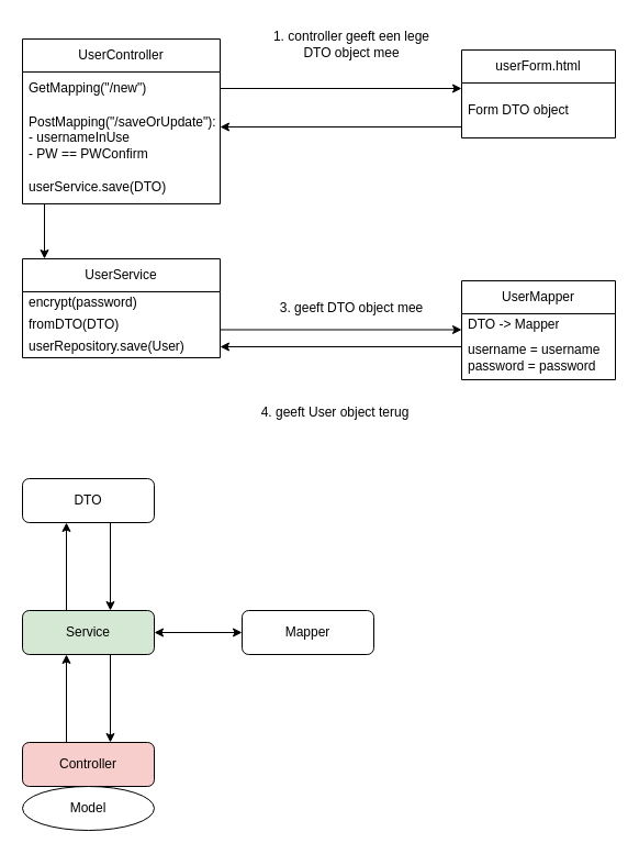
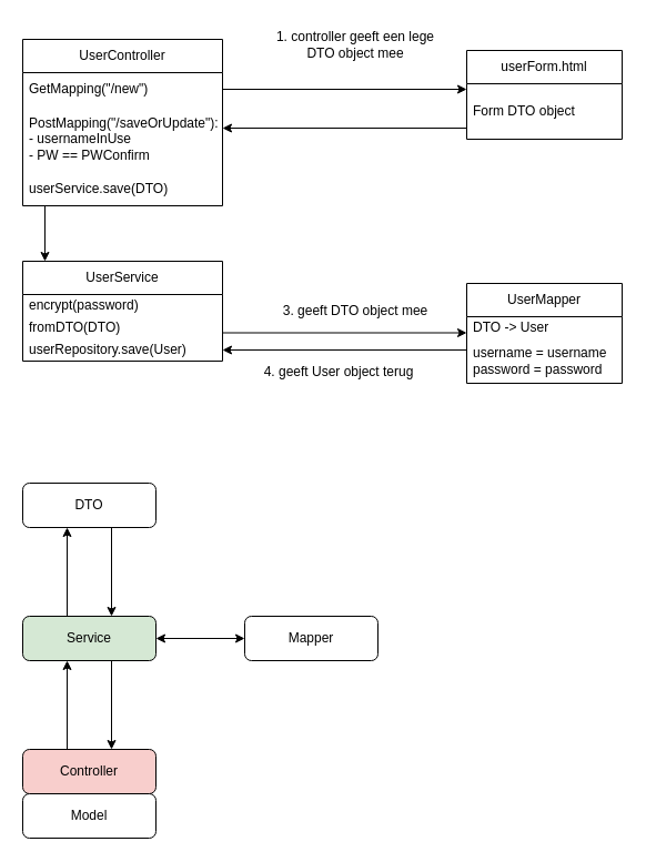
  <mxCell id="0" />
  <mxCell id="1" parent="0" />
  <mxCell id="2" value="UserController" style="swimlane;fontStyle=0;childLayout=stackLayout;horizontal=1;startSize=30;horizontalStack=0;resizeParent=1;resizeParentMax=0;resizeLast=0;collapsible=1;marginBottom=0;whiteSpace=wrap;html=1;" parent="1" vertex="1"><mxGeometry x="20" y="35" width="180" height="150" as="geometry" /></mxCell>
  <mxCell id="3" value="GetMapping(&quot;/new&quot;)" style="text;strokeColor=none;fillColor=none;align=left;verticalAlign=middle;spacingLeft=4;spacingRight=4;overflow=hidden;points=[[0,0.5],[1,0.5]];portConstraint=eastwest;rotatable=0;whiteSpace=wrap;html=1;" parent="2" vertex="1"><mxGeometry y="30" width="180" height="30" as="geometry" /></mxCell>
  <mxCell id="4" value="PostMapping(&quot;/saveOrUpdate&quot;):&lt;div&gt;- usernameInUse&lt;/div&gt;&lt;div&gt;- PW == PWConfirm&lt;/div&gt;" style="text;strokeColor=none;fillColor=none;align=left;verticalAlign=middle;spacingLeft=4;spacingRight=4;overflow=hidden;points=[[0,0.5],[1,0.5]];portConstraint=eastwest;rotatable=0;whiteSpace=wrap;html=1;" parent="2" vertex="1"><mxGeometry y="60" width="180" height="60" as="geometry" /></mxCell>
  <mxCell id="5" value="userService.save(DTO)" style="text;strokeColor=none;fillColor=none;align=left;verticalAlign=middle;spacingLeft=4;spacingRight=4;overflow=hidden;points=[[0,0.5],[1,0.5]];portConstraint=eastwest;rotatable=0;whiteSpace=wrap;html=1;" parent="2" vertex="1"><mxGeometry y="120" width="180" height="30" as="geometry" /></mxCell>
  <mxCell id="6" value="userForm.html" style="swimlane;fontStyle=0;childLayout=stackLayout;horizontal=1;startSize=30;horizontalStack=0;resizeParent=1;resizeParentMax=0;resizeLast=0;collapsible=1;marginBottom=0;whiteSpace=wrap;html=1;" parent="1" vertex="1"><mxGeometry x="420" y="45" width="140" height="80" as="geometry" /></mxCell>
  <mxCell id="7" value="Form DTO object" style="text;strokeColor=none;fillColor=none;align=left;verticalAlign=middle;spacingLeft=4;spacingRight=4;overflow=hidden;points=[[0,0.5],[1,0.5]];portConstraint=eastwest;rotatable=0;whiteSpace=wrap;html=1;" parent="6" vertex="1"><mxGeometry y="30" width="140" height="50" as="geometry" /></mxCell>
  <mxCell id="8" value="UserService" style="swimlane;fontStyle=0;childLayout=stackLayout;horizontal=1;startSize=30;horizontalStack=0;resizeParent=1;resizeParentMax=0;resizeLast=0;collapsible=1;marginBottom=0;whiteSpace=wrap;html=1;" parent="1" vertex="1"><mxGeometry x="20" y="235" width="180" height="90" as="geometry" /></mxCell>
  <mxCell id="9" value="encrypt(password)" style="text;strokeColor=none;fillColor=none;align=left;verticalAlign=middle;spacingLeft=4;spacingRight=4;overflow=hidden;points=[[0,0.5],[1,0.5]];portConstraint=eastwest;rotatable=0;whiteSpace=wrap;html=1;" parent="8" vertex="1"><mxGeometry y="30" width="180" height="20" as="geometry" /></mxCell>
  <mxCell id="10" value="fromDTO(DTO)" style="text;strokeColor=none;fillColor=none;align=left;verticalAlign=middle;spacingLeft=4;spacingRight=4;overflow=hidden;points=[[0,0.5],[1,0.5]];portConstraint=eastwest;rotatable=0;whiteSpace=wrap;html=1;" parent="8" vertex="1"><mxGeometry y="50" width="180" height="20" as="geometry" /></mxCell>
  <mxCell id="11" value="userRepository.save(User)" style="text;strokeColor=none;fillColor=none;align=left;verticalAlign=middle;spacingLeft=4;spacingRight=4;overflow=hidden;points=[[0,0.5],[1,0.5]];portConstraint=eastwest;rotatable=0;whiteSpace=wrap;html=1;" parent="8" vertex="1"><mxGeometry y="70" width="180" height="20" as="geometry" /></mxCell>
  <mxCell id="12" value="" style="endArrow=classic;html=1;rounded=0;" parent="1" edge="1"><mxGeometry width="50" height="50" relative="1" as="geometry"><mxPoint x="200" y="80" as="sourcePoint" /><mxPoint x="420" y="80" as="targetPoint" /></mxGeometry></mxCell>
  <mxCell id="13" value="1. controller geeft een lege DTO object mee" style="text;html=1;align=center;verticalAlign=middle;whiteSpace=wrap;rounded=0;" parent="1" vertex="1"><mxGeometry x="245" y="20" width="150" height="40" as="geometry" /></mxCell>
  <mxCell id="14" value="" style="endArrow=classic;html=1;rounded=0;" parent="1" edge="1"><mxGeometry width="50" height="50" relative="1" as="geometry"><mxPoint x="420" y="115" as="sourcePoint" /><mxPoint x="200" y="115" as="targetPoint" /></mxGeometry></mxCell>
  <mxCell id="15" value="" style="endArrow=classic;html=1;rounded=0;" parent="1" edge="1"><mxGeometry width="50" height="50" relative="1" as="geometry"><mxPoint x="40" y="185" as="sourcePoint" /><mxPoint x="40" y="235" as="targetPoint" /></mxGeometry></mxCell>
  <mxCell id="16" value="UserMapper" style="swimlane;fontStyle=0;childLayout=stackLayout;horizontal=1;startSize=30;horizontalStack=0;resizeParent=1;resizeParentMax=0;resizeLast=0;collapsible=1;marginBottom=0;whiteSpace=wrap;html=1;" parent="1" vertex="1"><mxGeometry x="420" y="255" width="140" height="90" as="geometry" /></mxCell>
- <mxCell id="17" value="DTO -&amp;gt; Mapper" style="text;strokeColor=none;fillColor=none;align=left;verticalAlign=middle;spacingLeft=4;spacingRight=4;overflow=hidden;points=[[0,0.5],[1,0.5]];portConstraint=eastwest;rotatable=0;whiteSpace=wrap;html=1;" parent="16" vertex="1"><mxGeometry y="30" width="140" height="20" as="geometry" /></mxCell>
+ <mxCell id="17" value="DTO -&amp;gt; User" style="text;strokeColor=none;fillColor=none;align=left;verticalAlign=middle;spacingLeft=4;spacingRight=4;overflow=hidden;points=[[0,0.5],[1,0.5]];portConstraint=eastwest;rotatable=0;whiteSpace=wrap;html=1;" parent="16" vertex="1"><mxGeometry y="30" width="140" height="20" as="geometry" /></mxCell>
  <mxCell id="18" value="username = username&lt;div&gt;password = password&lt;/div&gt;" style="text;strokeColor=none;fillColor=none;align=left;verticalAlign=middle;spacingLeft=4;spacingRight=4;overflow=hidden;points=[[0,0.5],[1,0.5]];portConstraint=eastwest;rotatable=0;whiteSpace=wrap;html=1;" parent="16" vertex="1"><mxGeometry y="50" width="140" height="40" as="geometry" /></mxCell>
  <mxCell id="19" value="" style="endArrow=classic;html=1;rounded=0;" parent="1" edge="1"><mxGeometry width="50" height="50" relative="1" as="geometry"><mxPoint x="200" y="299.5" as="sourcePoint" /><mxPoint x="420" y="299.5" as="targetPoint" /></mxGeometry></mxCell>
  <mxCell id="20" value="3. geeft DTO object mee" style="text;html=1;align=center;verticalAlign=middle;whiteSpace=wrap;rounded=0;" parent="1" vertex="1"><mxGeometry x="245" y="259.5" width="150" height="40" as="geometry" /></mxCell>
  <mxCell id="21" value="" style="endArrow=classic;html=1;rounded=0;" parent="1" edge="1"><mxGeometry width="50" height="50" relative="1" as="geometry"><mxPoint x="420" y="315" as="sourcePoint" /><mxPoint x="200" y="315" as="targetPoint" /></mxGeometry></mxCell>
- <mxCell id="22" value="4. geeft User object terug" style="text;html=1;align=center;verticalAlign=middle;whiteSpace=wrap;rounded=0;" parent="1" vertex="1"><mxGeometry x="230" y="355" width="150" height="40" as="geometry" /></mxCell>
+ <mxCell id="22" value="4. geeft User object terug" style="text;html=1;align=center;verticalAlign=middle;whiteSpace=wrap;rounded=0;" parent="1" vertex="1"><mxGeometry x="230" y="315" width="150" height="40" as="geometry" /></mxCell>
  <mxCell id="23" value="DTO" style="rounded=1;whiteSpace=wrap;html=1;" vertex="1" parent="1"><mxGeometry x="20" y="435" width="120" height="40" as="geometry" /></mxCell>
  <mxCell id="24" value="Service" style="rounded=1;whiteSpace=wrap;html=1;fillColor=#d5e8d4;" vertex="1" parent="1"><mxGeometry x="20" y="555" width="120" height="40" as="geometry" /></mxCell>
  <mxCell id="25" value="Controller" style="rounded=1;whiteSpace=wrap;html=1;fillColor=#f8cecc;" vertex="1" parent="1"><mxGeometry x="20" y="675" width="120" height="40" as="geometry" /></mxCell>
- <mxCell id="26" value="Model" style="ellipse;whiteSpace=wrap;html=1;" vertex="1" parent="1"><mxGeometry x="20" y="715" width="120" height="40" as="geometry" /></mxCell>
+ <mxCell id="26" value="Model" style="rounded=1;whiteSpace=wrap;html=1;" vertex="1" parent="1"><mxGeometry x="20" y="715" width="120" height="40" as="geometry" /></mxCell>
  <mxCell id="27" value="Mapper" style="rounded=1;whiteSpace=wrap;html=1;" vertex="1" parent="1"><mxGeometry x="220" y="555" width="120" height="40" as="geometry" /></mxCell>
  <mxCell id="28" value="" style="endArrow=classic;html=1;rounded=0;" edge="1" parent="1"><mxGeometry width="50" height="50" relative="1" as="geometry"><mxPoint x="60" y="555" as="sourcePoint" /><mxPoint x="60" y="475" as="targetPoint" /></mxGeometry></mxCell>
  <mxCell id="29" value="" style="endArrow=classic;html=1;rounded=0;" edge="1" parent="1"><mxGeometry width="50" height="50" relative="1" as="geometry"><mxPoint x="60" y="675" as="sourcePoint" /><mxPoint x="60" y="595" as="targetPoint" /></mxGeometry></mxCell>
  <mxCell id="30" value="" style="endArrow=classic;html=1;rounded=0;" edge="1" parent="1"><mxGeometry width="50" height="50" relative="1" as="geometry"><mxPoint x="100" y="475" as="sourcePoint" /><mxPoint x="100" y="555" as="targetPoint" /></mxGeometry></mxCell>
  <mxCell id="31" value="" style="endArrow=classic;html=1;rounded=0;" edge="1" parent="1"><mxGeometry width="50" height="50" relative="1" as="geometry"><mxPoint x="100" y="595" as="sourcePoint" /><mxPoint x="100" y="675" as="targetPoint" /></mxGeometry></mxCell>
  <mxCell id="32" value="" style="endArrow=classic;startArrow=classic;html=1;rounded=0;entryX=0;entryY=0.5;entryDx=0;entryDy=0;" edge="1" parent="1" target="27"><mxGeometry width="50" height="50" relative="1" as="geometry"><mxPoint x="140" y="575" as="sourcePoint" /><mxPoint x="190" y="525" as="targetPoint" /></mxGeometry></mxCell>
